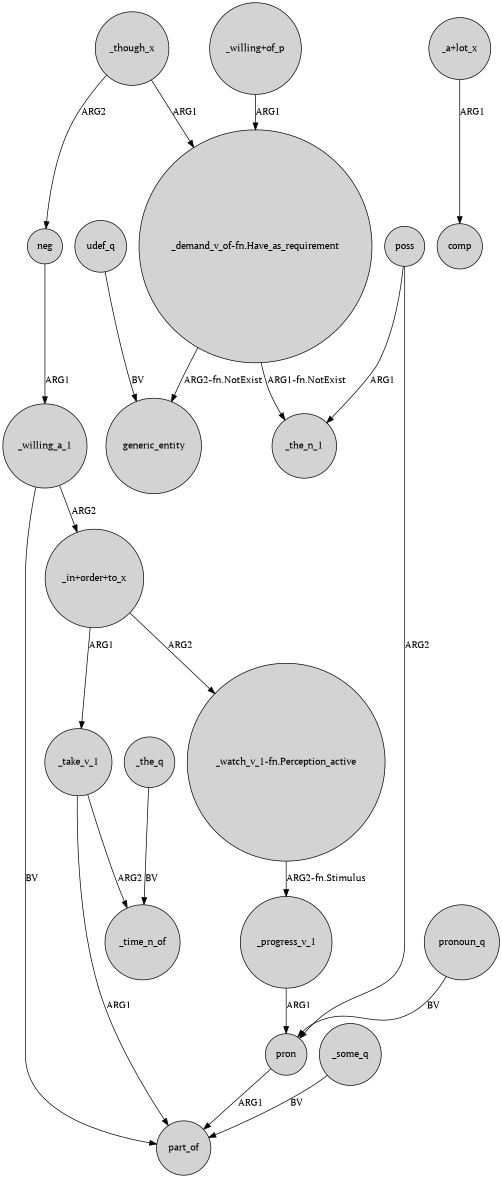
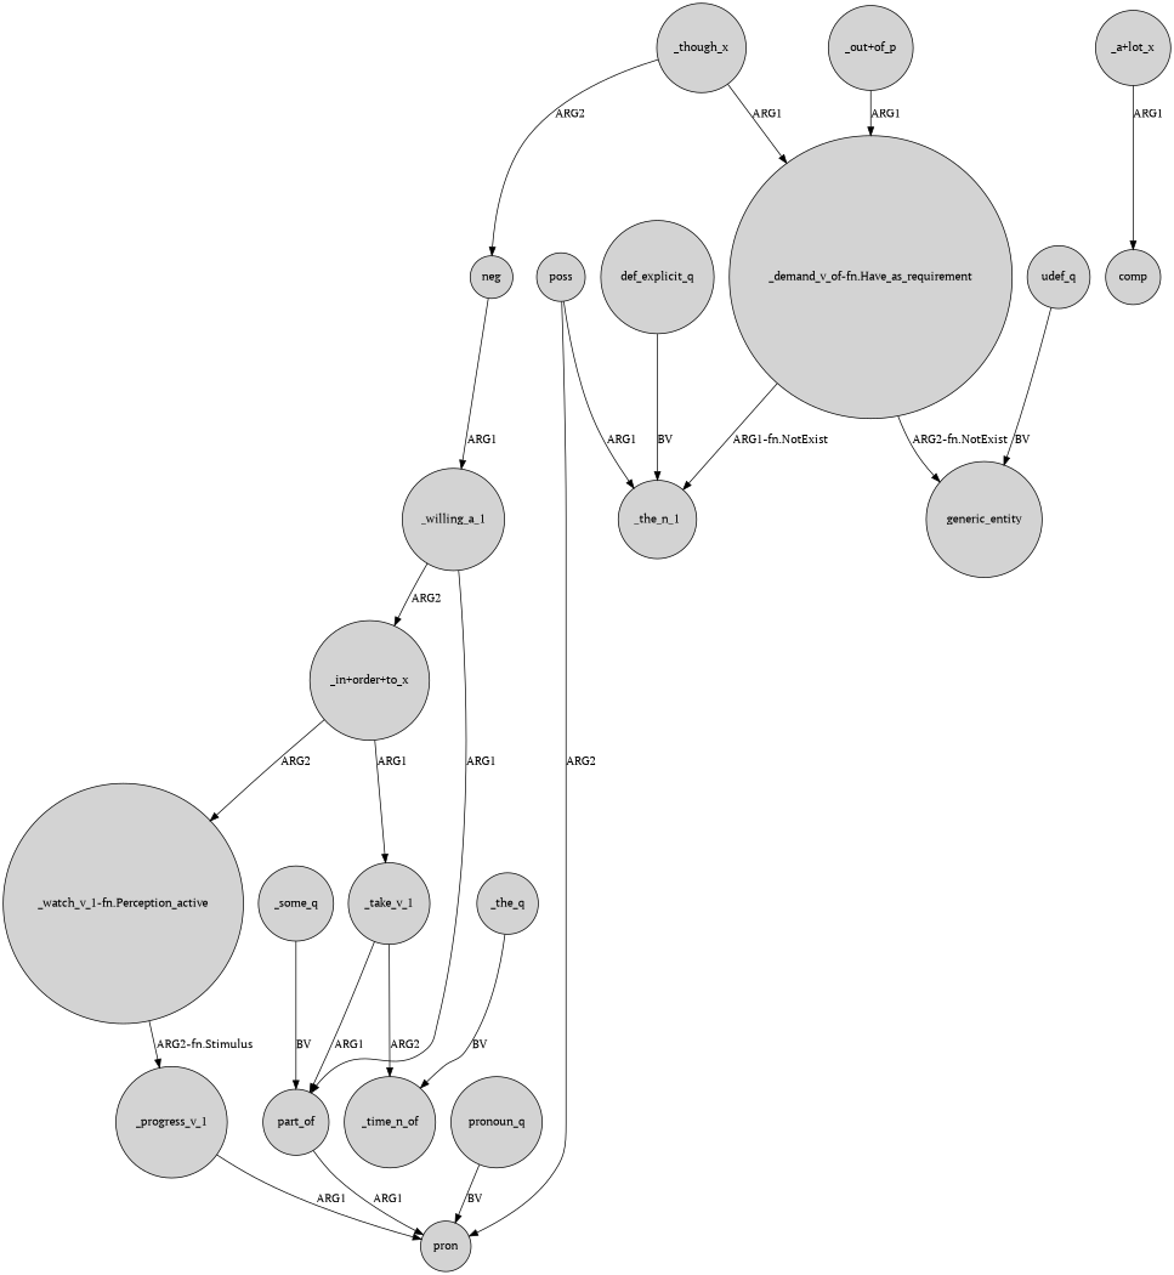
  digraph {
    fontname="PT Serif"
    node [fontname="PT Serif" shape=circle style=filled]
    edge [fontname="PT Serif"]
    part_of
    pron
    _willing_a_1
    "_in+order+to_x"
    "_watch_v_1-fn.Perception_active"
    _take_v_1
    _progress_v_1
    _time_n_of
    udef_q
    generic_entity
    poss
    n12 [label=_the_n_1]
    "_demand_v_of-fn.Have_as_requirement"
    _though_x
    neg
    _some_q
    pronoun_q
    _the_q
    "_a+lot_x"
    comp
-   "_out+of_p" [label="_willing+of_p"]
-   pron -> part_of [label=ARG1]
-   _willing_a_1 -> part_of [label=BV]
+   def_explicit_q
+   "_out+of_p"
+   part_of -> pron [label=ARG1]
+   _willing_a_1 -> part_of [label=ARG1]
    _willing_a_1 -> "_in+order+to_x" [label=ARG2]
    "_in+order+to_x" -> "_watch_v_1-fn.Perception_active" [label=ARG2]
    "_in+order+to_x" -> _take_v_1 [label=ARG1]
    "_watch_v_1-fn.Perception_active" -> _progress_v_1 [label="ARG2-fn.Stimulus"]
    _take_v_1 -> part_of [label=ARG1]
    _take_v_1 -> _time_n_of [label=ARG2]
    _progress_v_1 -> pron [label=ARG1]
    udef_q -> generic_entity [label=BV]
    poss -> pron [label=ARG2]
    poss -> n12 [label=ARG1]
    "_demand_v_of-fn.Have_as_requirement" -> generic_entity [label="ARG2-fn.NotExist"]
    "_demand_v_of-fn.Have_as_requirement" -> n12 [label="ARG1-fn.NotExist"]
    _though_x -> "_demand_v_of-fn.Have_as_requirement" [label=ARG1]
    _though_x -> neg [label=ARG2]
    neg -> _willing_a_1 [label=ARG1]
    _some_q -> part_of [label=BV]
    pronoun_q -> pron [label=BV]
    _the_q -> _time_n_of [label=BV]
    "_a+lot_x" -> comp [label=ARG1]
+   def_explicit_q -> n12 [label=BV]
    "_out+of_p" -> "_demand_v_of-fn.Have_as_requirement" [label=ARG1]
  }
